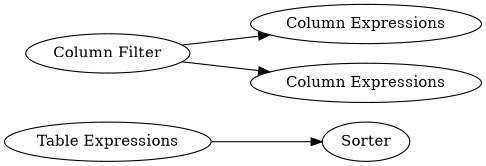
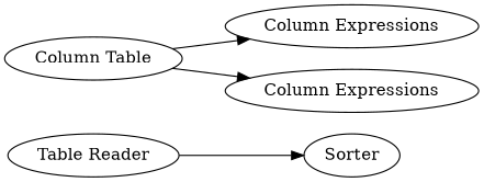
  digraph {
    rankdir=LR
    n1 [label=Sorter]
-   n2 [label="Column Filter"]
+   n2 [label="Column Table"]
    n3 [label="Column Expressions"]
    n4 [label="Column Expressions"]
-   n5 [label="Table Expressions"]
+   n5 [label="Table Reader"]
    n2 -> n3
    n2 -> n4
    n5 -> n1
  }
